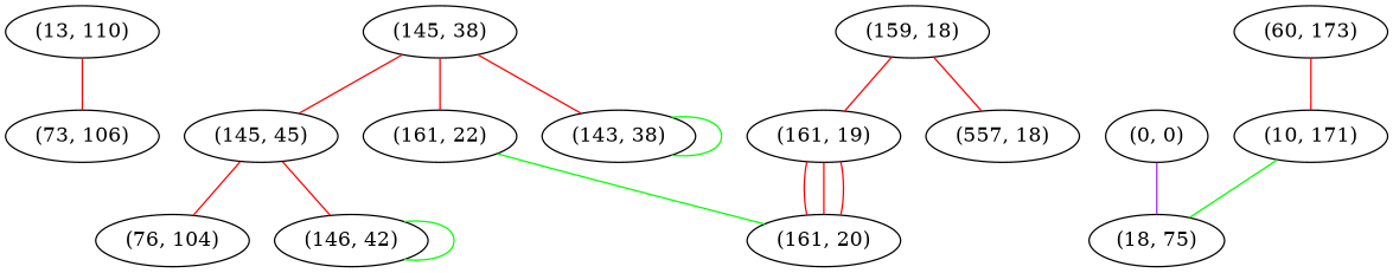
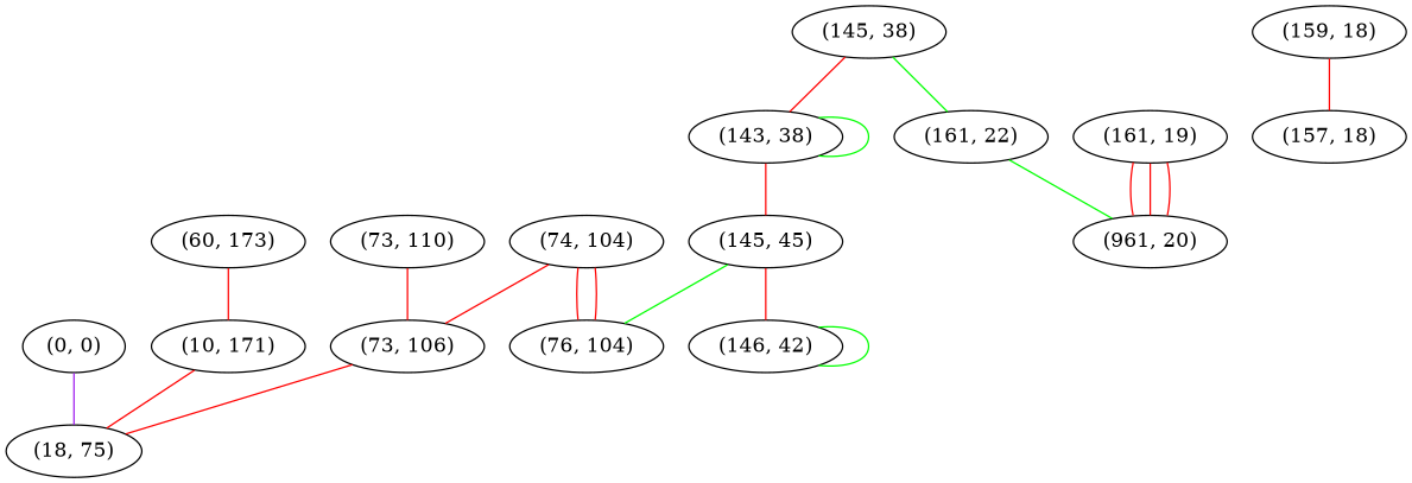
  graph {
    edge [color=red weight=1]
+   "(74, 104)"
    "(73, 106)"
    "(76, 104)"
    "(18, 75)"
    "(145, 38)"
    "(161, 22)"
    n7 [label="(145, 45)"]
    "(143, 38)"
-   "(161, 20)"
+   "(161, 20)" [label="(961, 20)"]
    "(146, 42)"
    "(0, 0)"
    n12 [label="(60, 173)"]
    "(10, 171)"
-   "(73, 110)" [label="(13, 110)"]
+   "(73, 110)"
    "(159, 18)"
    "(161, 19)"
-   "(157, 18)" [label="(557, 18)"]
-   "(145, 38)" -- "(161, 22)"
-   "(145, 38)" -- n7
+   "(157, 18)"
+   "(74, 104)" -- "(73, 106)"
+   "(74, 104)" -- "(76, 104)"
+   "(74, 104)" -- "(76, 104)"
+   "(73, 106)" -- "(18, 75)"
+   "(145, 38)" -- "(161, 22)" [color=green]
+   "(143, 38)" -- n7
    "(145, 38)" -- "(143, 38)"
    "(161, 22)" -- "(161, 20)" [color=green]
-   n7 -- "(76, 104)"
+   n7 -- "(76, 104)" [color=green]
    n7 -- "(146, 42)"
    "(143, 38)" -- "(143, 38)" [color=green weight=2]
    "(146, 42)" -- "(146, 42)" [color=green weight=2]
    "(0, 0)" -- "(18, 75)" [color=purple weight=4]
    n12 -- "(10, 171)"
-   "(10, 171)" -- "(18, 75)" [color=green]
+   "(10, 171)" -- "(18, 75)"
    "(73, 110)" -- "(73, 106)"
-   "(159, 18)" -- "(161, 19)"
    "(159, 18)" -- "(157, 18)"
    "(161, 19)" -- "(161, 20)"
    "(161, 19)" -- "(161, 20)"
    "(161, 19)" -- "(161, 20)"
  }
